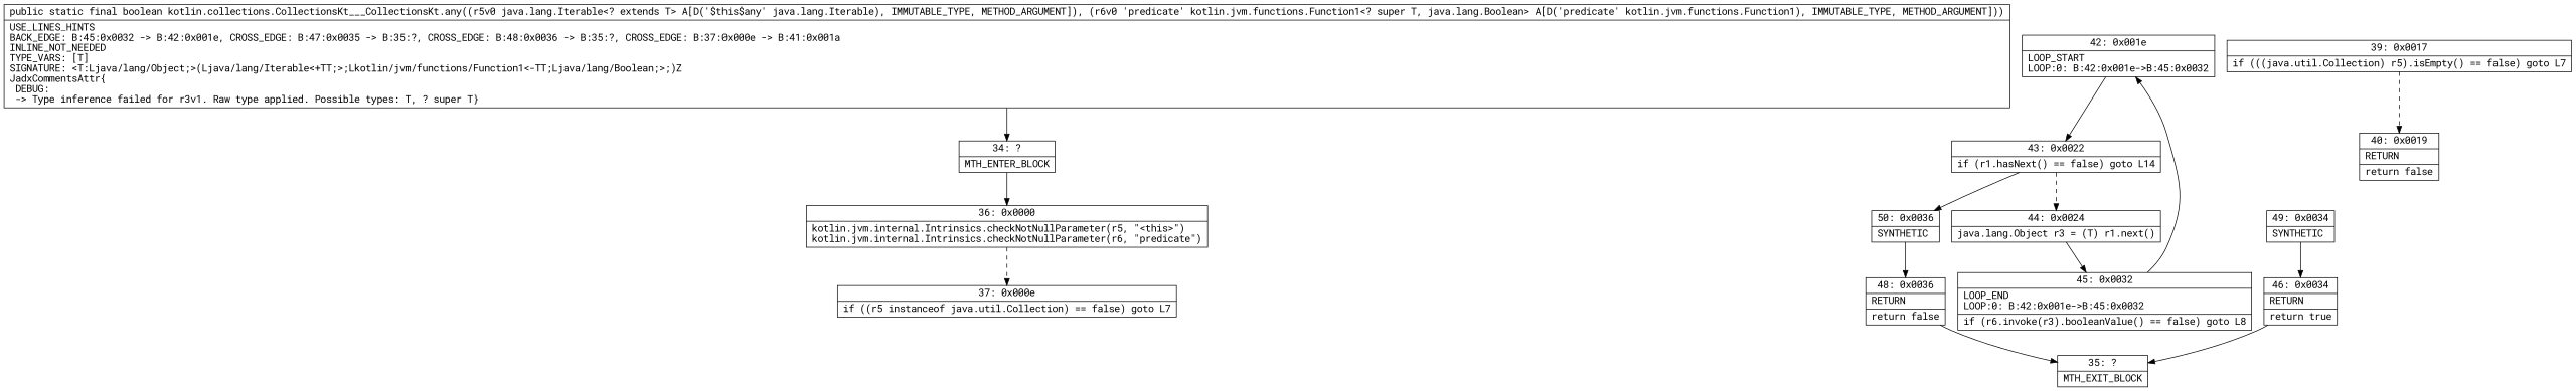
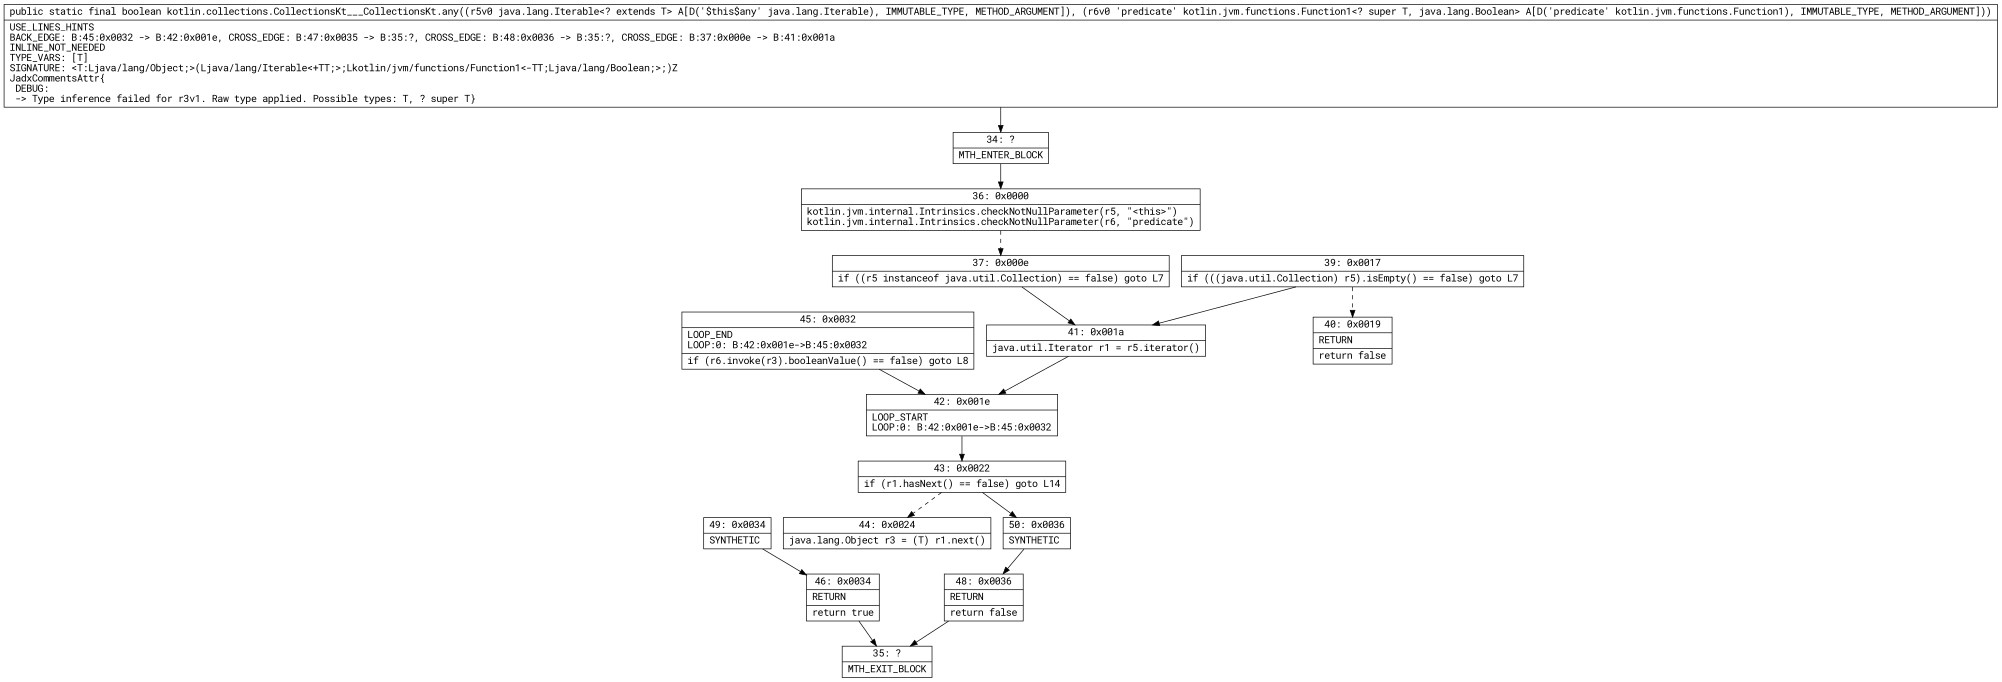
  digraph {
    fontname="Roboto Mono"
    node [fontname="Roboto Mono" shape=record]
    edge [fontname="Roboto Mono"]
    n1 [label="{34\:\ ?|MTH_ENTER_BLOCK\l}"]
    n2 [label="{36\:\ 0x0000|kotlin.jvm.internal.Intrinsics.checkNotNullParameter(r5, \"\<this\>\")\lkotlin.jvm.internal.Intrinsics.checkNotNullParameter(r6, \"predicate\")\l}"]
    n3 [label="{37\:\ 0x000e|if ((r5 instanceof java.util.Collection) == false) goto L7\l}"]
+   n4 [label="{41\:\ 0x001a|java.util.Iterator r1 = r5.iterator()\l}"]
    n5 [label="{42\:\ 0x001e|LOOP_START\lLOOP:0: B:42:0x001e\-\>B:45:0x0032\l}"]
    n6 [label="{39\:\ 0x0017|if (((java.util.Collection) r5).isEmpty() == false) goto L7\l}"]
    n7 [label="{40\:\ 0x0019|RETURN\l|return false\l}"]
    n8 [label="{35\:\ ?|MTH_EXIT_BLOCK\l}"]
    n9 [label="{43\:\ 0x0022|if (r1.hasNext() == false) goto L14\l}"]
    n10 [label="{44\:\ 0x0024|java.lang.Object r3 = (T) r1.next()\l}"]
    n11 [label="{50\:\ 0x0036|SYNTHETIC\l}"]
    n12 [label="{45\:\ 0x0032|LOOP_END\lLOOP:0: B:42:0x001e\-\>B:45:0x0032\l|if (r6.invoke(r3).booleanValue() == false) goto L8\l}"]
    n13 [label="{48\:\ 0x0036|RETURN\l|return false\l}"]
    n14 [label="{49\:\ 0x0034|SYNTHETIC\l}"]
    n15 [label="{46\:\ 0x0034|RETURN\l|return true\l}"]
    n16 [label="{public static final boolean kotlin.collections.CollectionsKt___CollectionsKt.any((r5v0 java.lang.Iterable\<? extends T\> A[D('$this$any' java.lang.Iterable), IMMUTABLE_TYPE, METHOD_ARGUMENT]), (r6v0 'predicate' kotlin.jvm.functions.Function1\<? super T, java.lang.Boolean\> A[D('predicate' kotlin.jvm.functions.Function1), IMMUTABLE_TYPE, METHOD_ARGUMENT]))  | USE_LINES_HINTS\lBACK_EDGE: B:45:0x0032 \-\> B:42:0x001e, CROSS_EDGE: B:47:0x0035 \-\> B:35:?, CROSS_EDGE: B:48:0x0036 \-\> B:35:?, CROSS_EDGE: B:37:0x000e \-\> B:41:0x001a\lINLINE_NOT_NEEDED\lTYPE_VARS: [T]\lSIGNATURE: \<T:Ljava\/lang\/Object;\>(Ljava\/lang\/Iterable\<+TT;\>;Lkotlin\/jvm\/functions\/Function1\<\-TT;Ljava\/lang\/Boolean;\>;)Z\lJadxCommentsAttr\{\l DEBUG: \l \-\> Type inference failed for r3v1. Raw type applied. Possible types: T, ? super T\}\l}"]
    n1 -> n2
    n2 -> n3 [style=dashed]
+   n3 -> n4
+   n4 -> n5
    n5 -> n9
+   n6 -> n4
    n6 -> n7 [style=dashed]
    n9 -> n10 [style=dashed]
    n9 -> n11
-   n10 -> n12
    n11 -> n13
    n12 -> n5
    n13 -> n8
    n14 -> n15
    n15 -> n8
    n16 -> n1
  }
